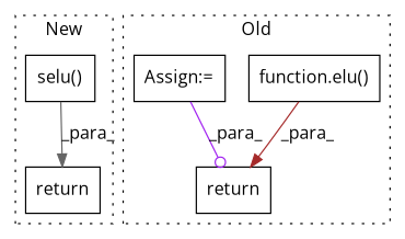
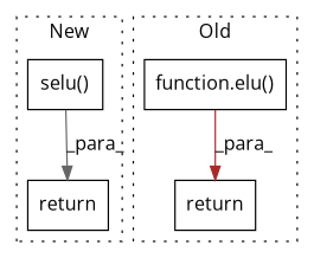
  digraph {
    fontname="Open Sans"
    node [a=93 l=7 shape=box fontname="Open Sans"]
    edge [arrowhead=normal fontname="Open Sans"]
    n1 [label=return s=1946]
    n2 [a=75 l="9,1" label="selu()" s="1953,1963"]
    n3 [a=75 l=21 label="function.elu()" s=2104]
    n4 [label=return s=2077]
-   n5 [a=68 l=3 label="Assign:=" s=1998]
    subgraph cluster_1 {
      label=New
      style=dotted
      n1
      n2
    }
    subgraph cluster_2 {
      label=Old
      style=dotted
      n3
      n4
-     n5
    }
    n2 -> n1 [label=_para_ color=gray40]
    n3 -> n4 [label=_para_ color=brown]
-   n5 -> n4 [label=_para_ color=purple arrowhead=odot]
  }
